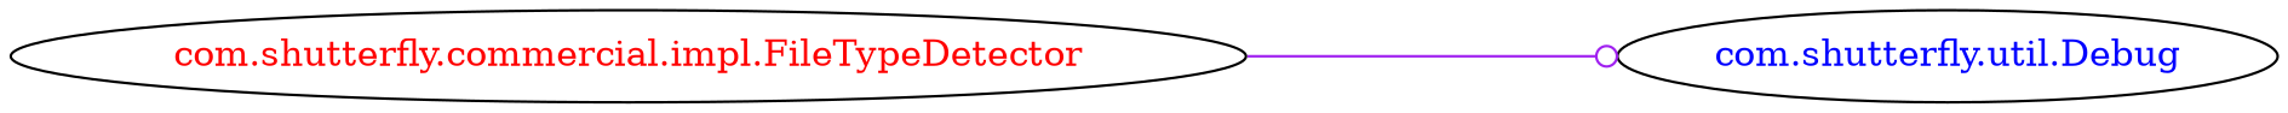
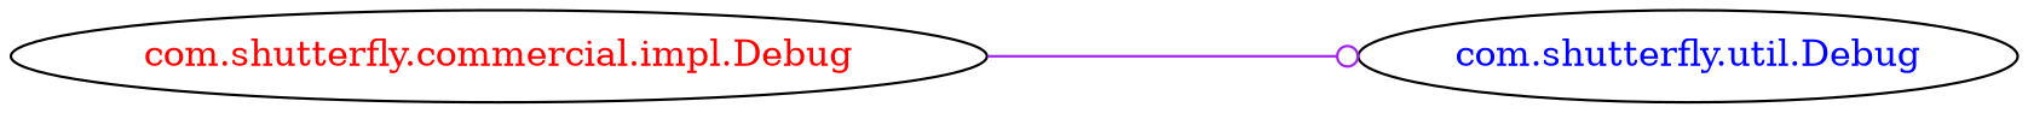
  digraph {
    concentrate=true
    rankdir=LR
    ranksep=2.0
    splines=ortho
-   "com.shutterfly.commercial.impl.FileTypeDetector" [fontcolor=red]
+   "com.shutterfly.commercial.impl.FileTypeDetector" [fontcolor=red label="com.shutterfly.commercial.impl.Debug"]
    "com.shutterfly.util.Debug" [fontcolor=blue]
    "com.shutterfly.commercial.impl.FileTypeDetector" -> "com.shutterfly.util.Debug" [color=purple style=solid arrowhead=odot]
  }
